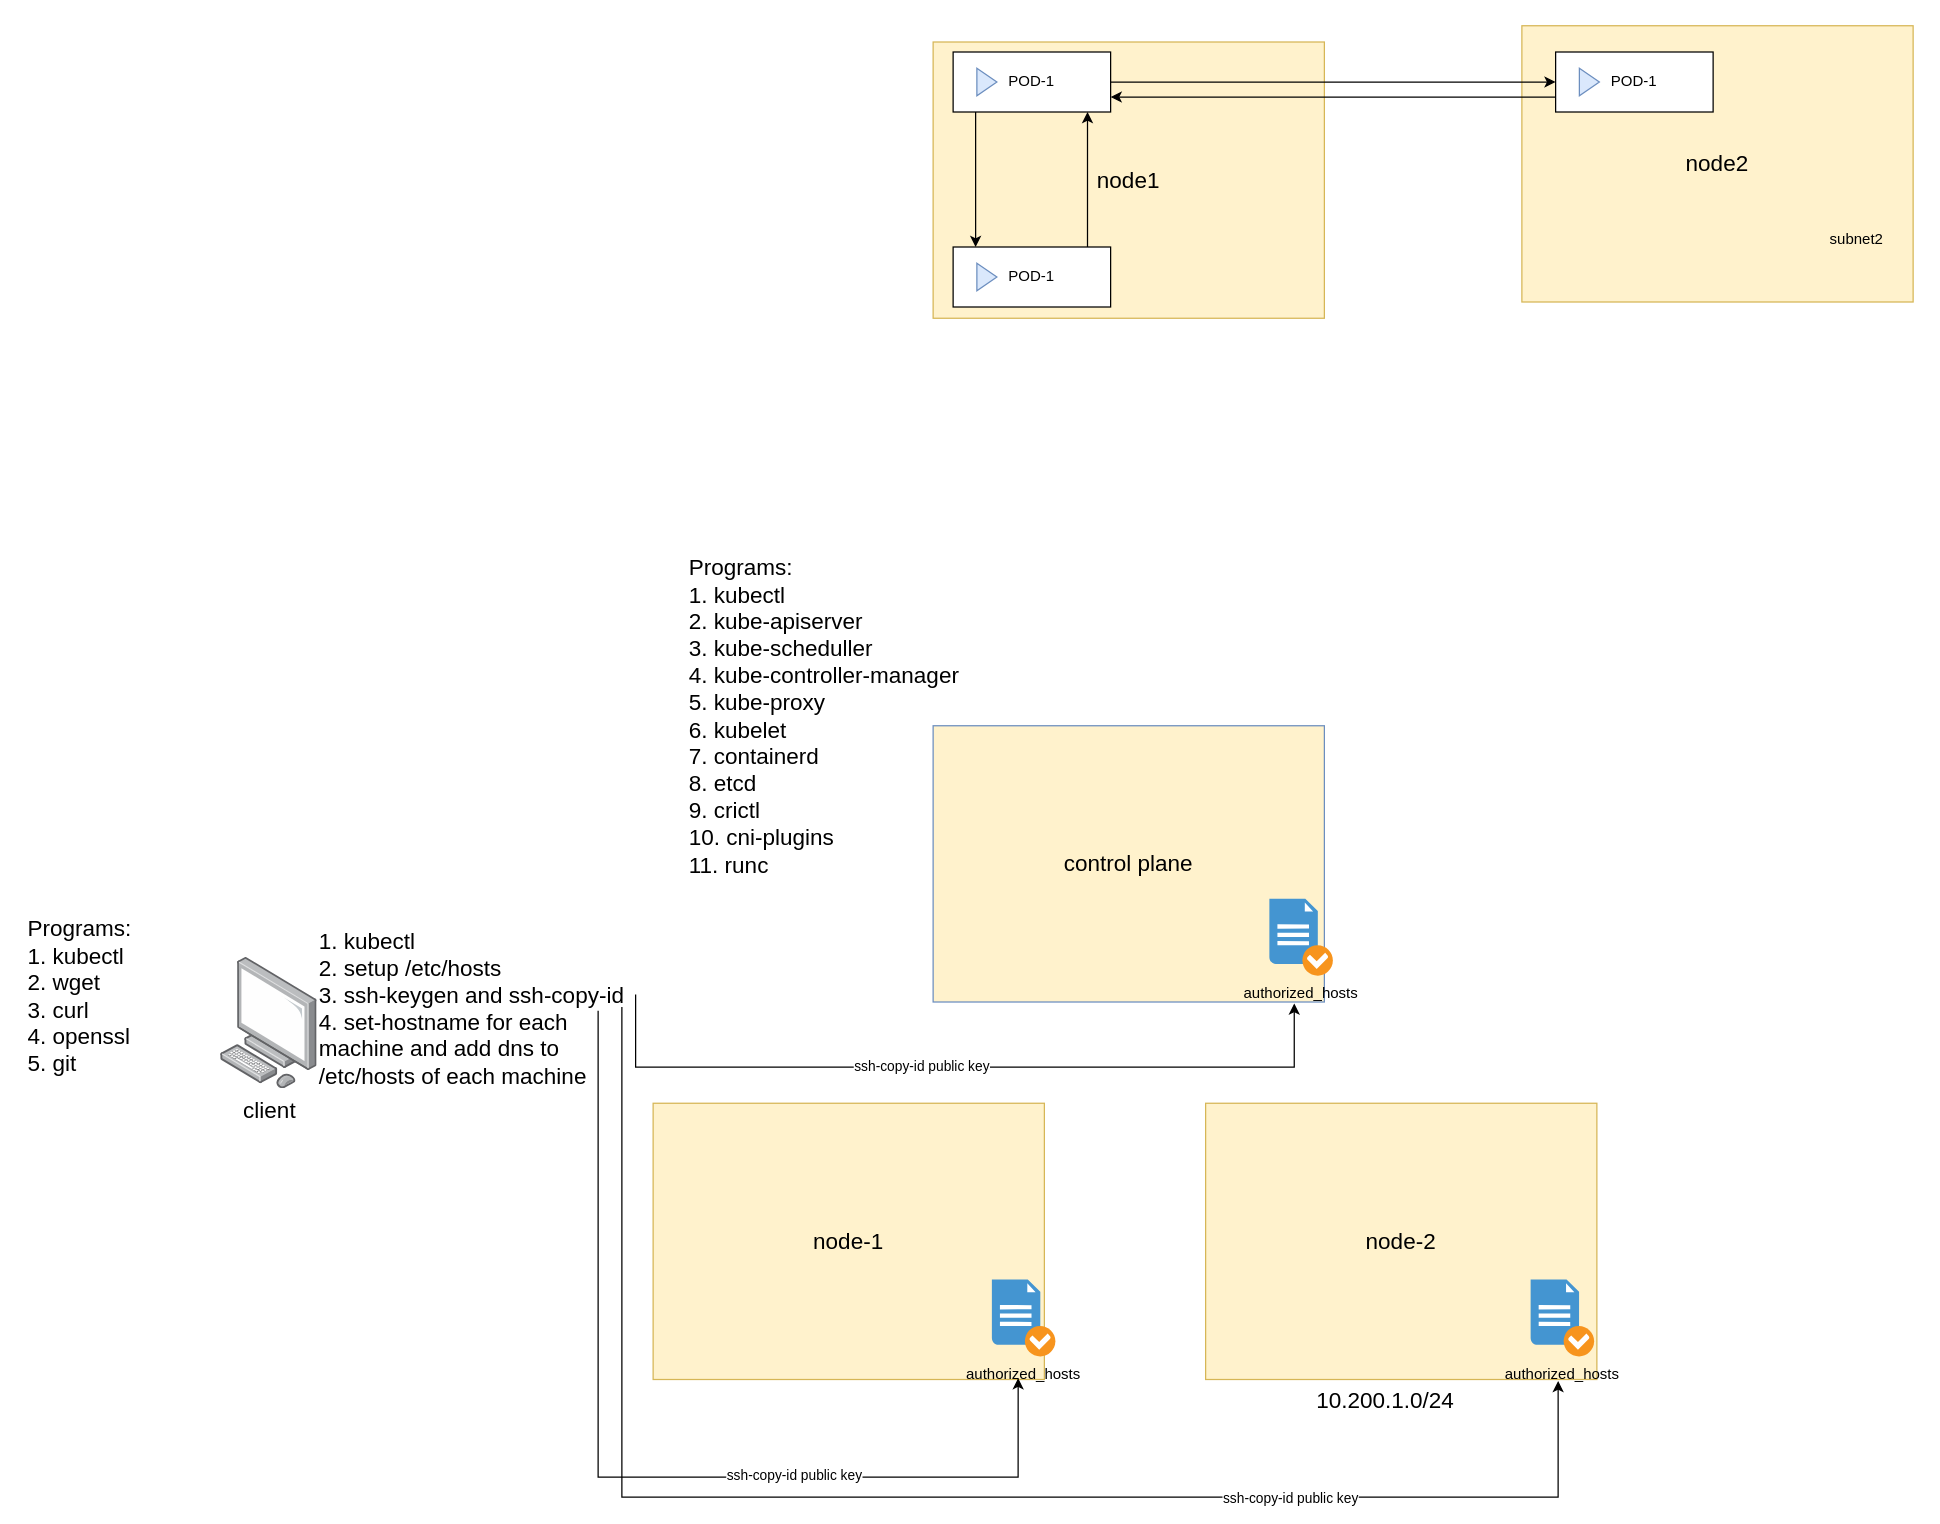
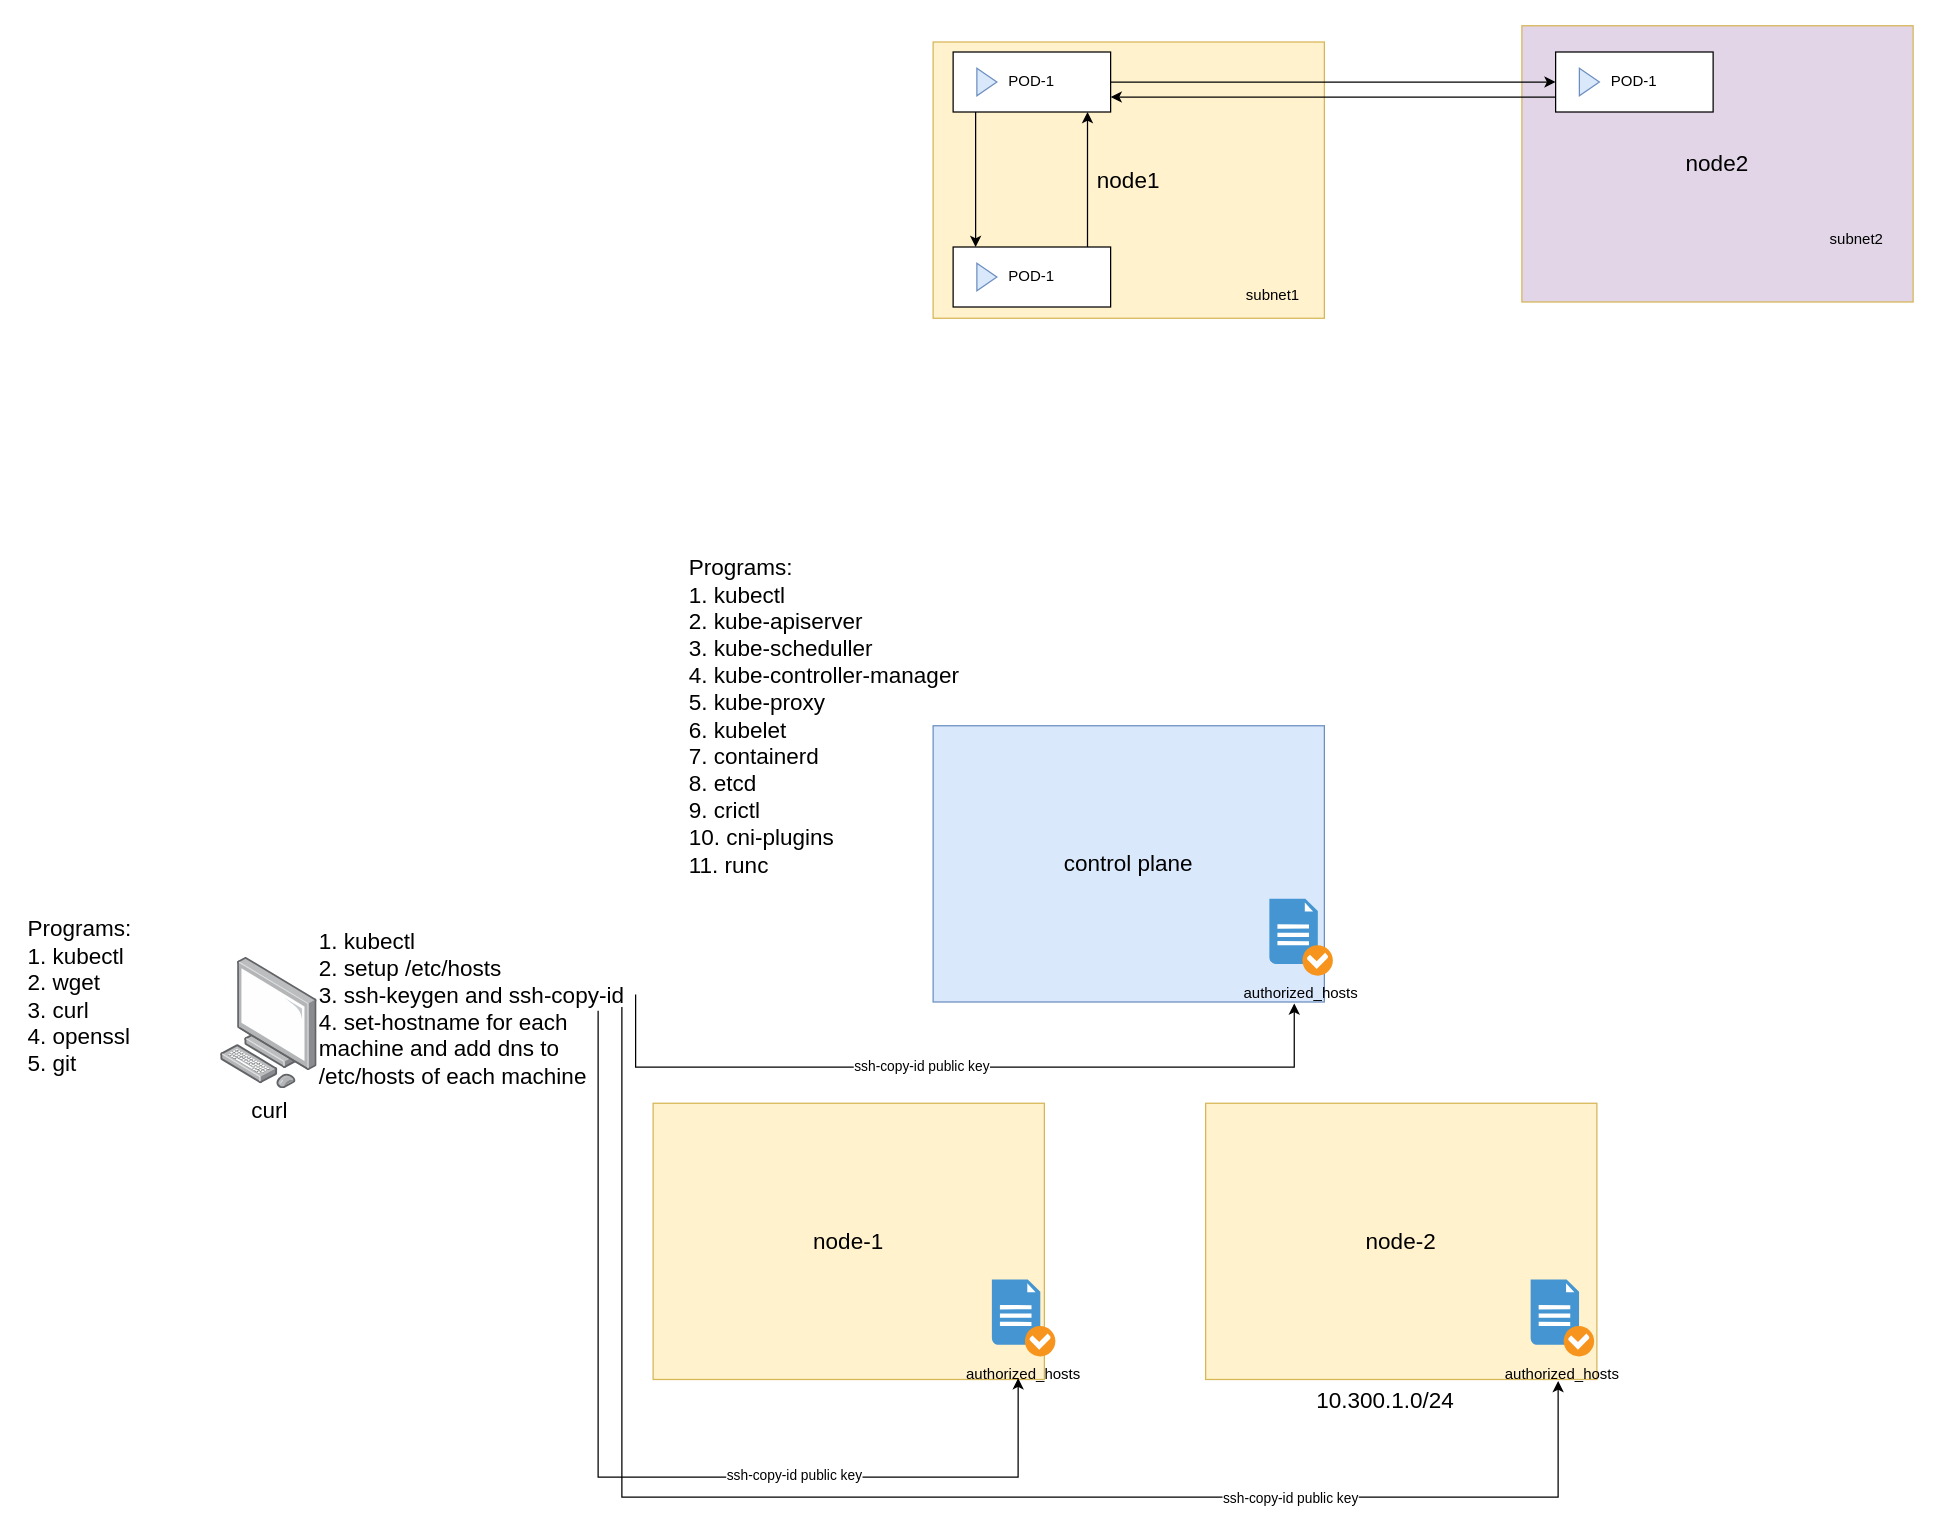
  <mxCell id="0" />
  <mxCell id="1" parent="0" />
- <mxCell id="2" value="&lt;font style=&quot;font-size: 18px;&quot;&gt;control plane&lt;/font&gt;" style="rounded=0;whiteSpace=wrap;html=1;fillColor=#fff2cc;strokeColor=#6c8ebf;" parent="1" vertex="1"><mxGeometry x="746" y="580" width="313" height="221" as="geometry" /></mxCell>
+ <mxCell id="2" value="&lt;font style=&quot;font-size: 18px;&quot;&gt;control plane&lt;/font&gt;" style="rounded=0;whiteSpace=wrap;html=1;fillColor=#dae8fc;strokeColor=#6c8ebf;" parent="1" vertex="1"><mxGeometry x="746" y="580" width="313" height="221" as="geometry" /></mxCell>
  <mxCell id="3" value="&lt;span style=&quot;font-size: 18px;&quot;&gt;node-1&lt;/span&gt;" style="rounded=0;whiteSpace=wrap;html=1;fillColor=#fff2cc;strokeColor=#d6b656;" parent="1" vertex="1"><mxGeometry x="522" y="882" width="313" height="221" as="geometry" /></mxCell>
  <mxCell id="4" value="&lt;span style=&quot;font-size: 18px;&quot;&gt;node-2&lt;/span&gt;" style="rounded=0;whiteSpace=wrap;html=1;fillColor=#fff2cc;strokeColor=#d6b656;" parent="1" vertex="1"><mxGeometry x="964" y="882" width="313" height="221" as="geometry" /></mxCell>
- <mxCell id="5" value="&lt;font style=&quot;font-size: 18px;&quot;&gt;client&lt;/font&gt;" style="image;points=[];aspect=fixed;html=1;align=center;shadow=0;dashed=0;image=img/lib/allied_telesis/computer_and_terminals/Personal_Computer.svg;" parent="1" vertex="1"><mxGeometry x="176" y="765.5" width="77.48" height="105" as="geometry" /></mxCell>
+ <mxCell id="5" value="&lt;font style=&quot;font-size: 18px;&quot;&gt;curl&lt;/font&gt;" style="image;points=[];aspect=fixed;html=1;align=center;shadow=0;dashed=0;image=img/lib/allied_telesis/computer_and_terminals/Personal_Computer.svg;" parent="1" vertex="1"><mxGeometry x="176" y="765.5" width="77.48" height="105" as="geometry" /></mxCell>
  <mxCell id="6" value="Programs:&lt;div&gt;1. kubectl&lt;/div&gt;&lt;div&gt;2. kube-apiserver&lt;/div&gt;&lt;div&gt;3. kube-scheduller&lt;/div&gt;&lt;div&gt;4. kube-controller-manager&lt;/div&gt;&lt;div&gt;5. kube-proxy&lt;/div&gt;&lt;div&gt;6. kubelet&lt;/div&gt;&lt;div&gt;7. containerd&lt;/div&gt;&lt;div&gt;8. etcd&lt;/div&gt;&lt;div&gt;9. crictl&lt;/div&gt;&lt;div&gt;10. cni-plugins&lt;/div&gt;&lt;div&gt;11. runc&lt;/div&gt;&lt;div&gt;&lt;br&gt;&lt;/div&gt;" style="text;html=1;align=left;verticalAlign=top;whiteSpace=wrap;rounded=0;strokeWidth=1;fontSize=18;" parent="1" vertex="1"><mxGeometry x="549" y="437" width="306" height="285" as="geometry" /></mxCell>
  <mxCell id="7" value="Programs:&lt;div&gt;1. kubectl&lt;/div&gt;&lt;div&gt;2. wget&lt;/div&gt;&lt;div&gt;3. curl&lt;/div&gt;&lt;div&gt;4. openssl&lt;/div&gt;&lt;div&gt;5. git&lt;/div&gt;" style="text;html=1;align=left;verticalAlign=top;whiteSpace=wrap;rounded=0;strokeWidth=1;fontSize=18;" parent="1" vertex="1"><mxGeometry x="20" y="725.5" width="110" height="157" as="geometry" /></mxCell>
  <mxCell id="8" value="&lt;div style=&quot;forced-color-adjust: none; color: rgb(0, 0, 0); font-family: Helvetica; font-size: 18px; font-style: normal; font-variant-ligatures: normal; font-variant-caps: normal; font-weight: 400; letter-spacing: normal; orphans: 2; text-align: left; text-indent: 0px; text-transform: none; widows: 2; word-spacing: 0px; -webkit-text-stroke-width: 0px; white-space: normal; background-color: rgb(255, 255, 255); text-decoration-thickness: initial; text-decoration-style: initial; text-decoration-color: initial;&quot;&gt;1. kubectl&lt;/div&gt;&lt;div style=&quot;forced-color-adjust: none; color: rgb(0, 0, 0); font-family: Helvetica; font-size: 18px; font-style: normal; font-variant-ligatures: normal; font-variant-caps: normal; font-weight: 400; letter-spacing: normal; orphans: 2; text-align: left; text-indent: 0px; text-transform: none; widows: 2; word-spacing: 0px; -webkit-text-stroke-width: 0px; white-space: normal; background-color: rgb(255, 255, 255); text-decoration-thickness: initial; text-decoration-style: initial; text-decoration-color: initial;&quot;&gt;2. setup /etc/hosts&lt;/div&gt;&lt;div style=&quot;forced-color-adjust: none; color: rgb(0, 0, 0); font-family: Helvetica; font-size: 18px; font-style: normal; font-variant-ligatures: normal; font-variant-caps: normal; font-weight: 400; letter-spacing: normal; orphans: 2; text-align: left; text-indent: 0px; text-transform: none; widows: 2; word-spacing: 0px; -webkit-text-stroke-width: 0px; white-space: normal; background-color: rgb(255, 255, 255); text-decoration-thickness: initial; text-decoration-style: initial; text-decoration-color: initial;&quot;&gt;3. ssh-keygen and ssh-copy-id&lt;/div&gt;&lt;div style=&quot;forced-color-adjust: none; color: rgb(0, 0, 0); font-family: Helvetica; font-size: 18px; font-style: normal; font-variant-ligatures: normal; font-variant-caps: normal; font-weight: 400; letter-spacing: normal; orphans: 2; text-align: left; text-indent: 0px; text-transform: none; widows: 2; word-spacing: 0px; -webkit-text-stroke-width: 0px; white-space: normal; background-color: rgb(255, 255, 255); text-decoration-thickness: initial; text-decoration-style: initial; text-decoration-color: initial;&quot;&gt;4. set-hostname for each machine and add dns to /etc/hosts of each machine&lt;/div&gt;" style="text;whiteSpace=wrap;html=1;" parent="1" vertex="1"><mxGeometry x="253.48" y="736" width="264" height="160" as="geometry" /></mxCell>
  <mxCell id="9" value="" style="endArrow=classic;html=1;rounded=0;entryX=0.923;entryY=1.005;entryDx=0;entryDy=0;entryPerimeter=0;edgeStyle=orthogonalEdgeStyle;" parent="1" target="2" edge="1"><mxGeometry width="50" height="50" relative="1" as="geometry"><mxPoint x="508" y="795" as="sourcePoint" /><mxPoint x="558" y="745" as="targetPoint" /><Array as="points"><mxPoint x="508" y="853" /><mxPoint x="1035" y="853" /></Array></mxGeometry></mxCell>
  <mxCell id="10" value="ssh-copy-id public key" style="edgeLabel;html=1;align=center;verticalAlign=middle;resizable=0;points=[];" parent="9" vertex="1" connectable="0"><mxGeometry x="-0.1" y="1" relative="1" as="geometry"><mxPoint as="offset" /></mxGeometry></mxCell>
  <mxCell id="11" value="" style="endArrow=classic;html=1;rounded=0;entryX=0.901;entryY=1.005;entryDx=0;entryDy=0;entryPerimeter=0;edgeStyle=orthogonalEdgeStyle;" parent="1" target="4" edge="1"><mxGeometry width="50" height="50" relative="1" as="geometry"><mxPoint x="497" y="805" as="sourcePoint" /><mxPoint x="519.154" y="882" as="targetPoint" /><Array as="points"><mxPoint x="497" y="1197" /><mxPoint x="1246" y="1197" /></Array></mxGeometry></mxCell>
  <mxCell id="12" value="ssh-copy-id public key" style="edgeLabel;html=1;align=center;verticalAlign=middle;resizable=0;points=[];" parent="11" vertex="1" connectable="0"><mxGeometry x="0.501" relative="1" as="geometry"><mxPoint as="offset" /></mxGeometry></mxCell>
  <mxCell id="13" value="" style="endArrow=classic;html=1;rounded=0;entryX=0.933;entryY=0.995;entryDx=0;entryDy=0;entryPerimeter=0;edgeStyle=orthogonalEdgeStyle;" parent="1" target="3" edge="1"><mxGeometry width="50" height="50" relative="1" as="geometry"><mxPoint x="478" y="808" as="sourcePoint" /><mxPoint x="622" y="888" as="targetPoint" /><Array as="points"><mxPoint x="478" y="1181" /><mxPoint x="814" y="1181" /></Array></mxGeometry></mxCell>
  <mxCell id="14" value="ssh-copy-id public key" style="edgeLabel;html=1;align=center;verticalAlign=middle;resizable=0;points=[];" parent="13" vertex="1" connectable="0"><mxGeometry x="0.343" y="2" relative="1" as="geometry"><mxPoint as="offset" /></mxGeometry></mxCell>
  <mxCell id="15" value="authorized_hosts" style="shadow=0;dashed=0;html=1;strokeColor=none;fillColor=#4495D1;labelPosition=center;verticalLabelPosition=bottom;verticalAlign=top;align=center;outlineConnect=0;shape=mxgraph.veeam.checked_doc;" parent="1" vertex="1"><mxGeometry x="793" y="1023" width="50.8" height="61.6" as="geometry" /></mxCell>
  <mxCell id="16" value="authorized_hosts" style="shadow=0;dashed=0;html=1;strokeColor=none;fillColor=#4495D1;labelPosition=center;verticalLabelPosition=bottom;verticalAlign=top;align=center;outlineConnect=0;shape=mxgraph.veeam.checked_doc;" parent="1" vertex="1"><mxGeometry x="1224" y="1023" width="50.8" height="61.6" as="geometry" /></mxCell>
  <mxCell id="17" value="authorized_hosts" style="shadow=0;dashed=0;html=1;strokeColor=none;fillColor=#4495D1;labelPosition=center;verticalLabelPosition=bottom;verticalAlign=top;align=center;outlineConnect=0;shape=mxgraph.veeam.checked_doc;" parent="1" vertex="1"><mxGeometry x="1015" y="718.4" width="50.8" height="61.6" as="geometry" /></mxCell>
  <mxCell id="18" value="&lt;span style=&quot;font-size: 18px;&quot;&gt;node1&lt;/span&gt;" style="rounded=0;whiteSpace=wrap;html=1;fillColor=#fff2cc;strokeColor=#d6b656;" vertex="1" parent="1"><mxGeometry x="746" y="33" width="313" height="221" as="geometry" /></mxCell>
  <mxCell id="19" style="edgeStyle=orthogonalEdgeStyle;rounded=0;orthogonalLoop=1;jettySize=auto;html=1;entryX=0.5;entryY=0;entryDx=0;entryDy=0;" edge="1" parent="1"><mxGeometry relative="1" as="geometry"><mxPoint x="780" y="89" as="sourcePoint" /><mxPoint x="780" y="197" as="targetPoint" /></mxGeometry></mxCell>
  <mxCell id="20" value="POD-1" style="html=1;whiteSpace=wrap;container=1;recursiveResize=0;collapsible=0;" vertex="1" parent="1"><mxGeometry x="762" y="41" width="126" height="48" as="geometry" /></mxCell>
  <mxCell id="21" value="" style="triangle;html=1;whiteSpace=wrap;fillColor=#dae8fc;strokeColor=#6c8ebf;" vertex="1" parent="20"><mxGeometry x="19" y="13" width="16" height="22" as="geometry" /></mxCell>
  <mxCell id="22" style="edgeStyle=orthogonalEdgeStyle;rounded=0;orthogonalLoop=1;jettySize=auto;html=1;exitX=0.75;exitY=0;exitDx=0;exitDy=0;entryX=0.75;entryY=1;entryDx=0;entryDy=0;" edge="1" parent="1"><mxGeometry relative="1" as="geometry"><mxPoint x="869.5" y="197" as="sourcePoint" /><mxPoint x="869.5" y="89" as="targetPoint" /></mxGeometry></mxCell>
  <mxCell id="23" value="POD-1" style="html=1;whiteSpace=wrap;container=1;recursiveResize=0;collapsible=0;" vertex="1" parent="1"><mxGeometry x="762" y="197" width="126" height="48" as="geometry" /></mxCell>
  <mxCell id="24" value="" style="triangle;html=1;whiteSpace=wrap;fillColor=#dae8fc;strokeColor=#6c8ebf;" vertex="1" parent="23"><mxGeometry x="19" y="13" width="16" height="22" as="geometry" /></mxCell>
- <mxCell id="25" value="&lt;font style=&quot;font-size: 18px;&quot;&gt;10.200.1.0/24&lt;/font&gt;" style="text;whiteSpace=wrap;html=1;" vertex="1" parent="1"><mxGeometry x="1051" y="1103" width="124" height="32" as="geometry" /></mxCell>
- <mxCell id="26" value="&lt;span style=&quot;font-size: 18px;&quot;&gt;node2&lt;/span&gt;" style="rounded=0;whiteSpace=wrap;html=1;fillColor=#fff2cc;strokeColor=#d6b656;" vertex="1" parent="1"><mxGeometry x="1217" y="20" width="313" height="221" as="geometry" /></mxCell>
+ <mxCell id="25" value="&lt;font style=&quot;font-size: 18px;&quot;&gt;10.300.1.0/24&lt;/font&gt;" style="text;whiteSpace=wrap;html=1;" vertex="1" parent="1"><mxGeometry x="1051" y="1103" width="124" height="32" as="geometry" /></mxCell>
+ <mxCell id="26" value="&lt;span style=&quot;font-size: 18px;&quot;&gt;node2&lt;/span&gt;" style="rounded=0;whiteSpace=wrap;html=1;fillColor=#e1d5e7;strokeColor=#d6b656;" vertex="1" parent="1"><mxGeometry x="1217" y="20" width="313" height="221" as="geometry" /></mxCell>
  <mxCell id="27" style="edgeStyle=orthogonalEdgeStyle;rounded=0;orthogonalLoop=1;jettySize=auto;html=1;exitX=0;exitY=0.75;exitDx=0;exitDy=0;entryX=1;entryY=0.75;entryDx=0;entryDy=0;" edge="1" parent="1" source="28" target="20"><mxGeometry relative="1" as="geometry" /></mxCell>
  <mxCell id="28" value="POD-1" style="html=1;whiteSpace=wrap;container=1;recursiveResize=0;collapsible=0;" vertex="1" parent="1"><mxGeometry x="1244" y="41" width="126" height="48" as="geometry" /></mxCell>
  <mxCell id="29" value="" style="triangle;html=1;whiteSpace=wrap;fillColor=#dae8fc;strokeColor=#6c8ebf;" vertex="1" parent="28"><mxGeometry x="19" y="13" width="16" height="22" as="geometry" /></mxCell>
  <mxCell id="30" style="edgeStyle=orthogonalEdgeStyle;rounded=0;orthogonalLoop=1;jettySize=auto;html=1;exitX=1;exitY=0.5;exitDx=0;exitDy=0;entryX=0;entryY=0.5;entryDx=0;entryDy=0;" edge="1" parent="1" source="20" target="28"><mxGeometry relative="1" as="geometry" /></mxCell>
+ <mxCell id="31" value="subnet1" style="text;html=1;align=center;verticalAlign=middle;whiteSpace=wrap;rounded=0;" vertex="1" parent="1"><mxGeometry x="988" y="221" width="60" height="30" as="geometry" /></mxCell>
  <mxCell id="32" value="subnet2" style="text;html=1;align=center;verticalAlign=middle;whiteSpace=wrap;rounded=0;" vertex="1" parent="1"><mxGeometry x="1455" y="176" width="60" height="30" as="geometry" /></mxCell>
